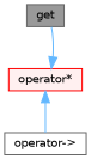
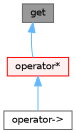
  digraph {
    rankdir=TB
    node [fontname=Helvetica fontsize=10 shape=box style=filled]
    edge [color=steelblue1 dir=back fontname=Helvetica fontsize=10 labelfontname=Helvetica labelfontsize=10 style=solid]
    n1 [color=gray40 fillcolor=grey60 fontcolor=black height=0.2 label=get width=0.4]
    n2 [color=red fillcolor="#FFF0F0" height=0.2 label="operator*" width=0.4]
    n3 [color=grey40 fillcolor=white height=0.2 label="operator-\>" width=0.4]
-   n2 -> n1
+   n1 -> n2
    n2 -> n3
  }
